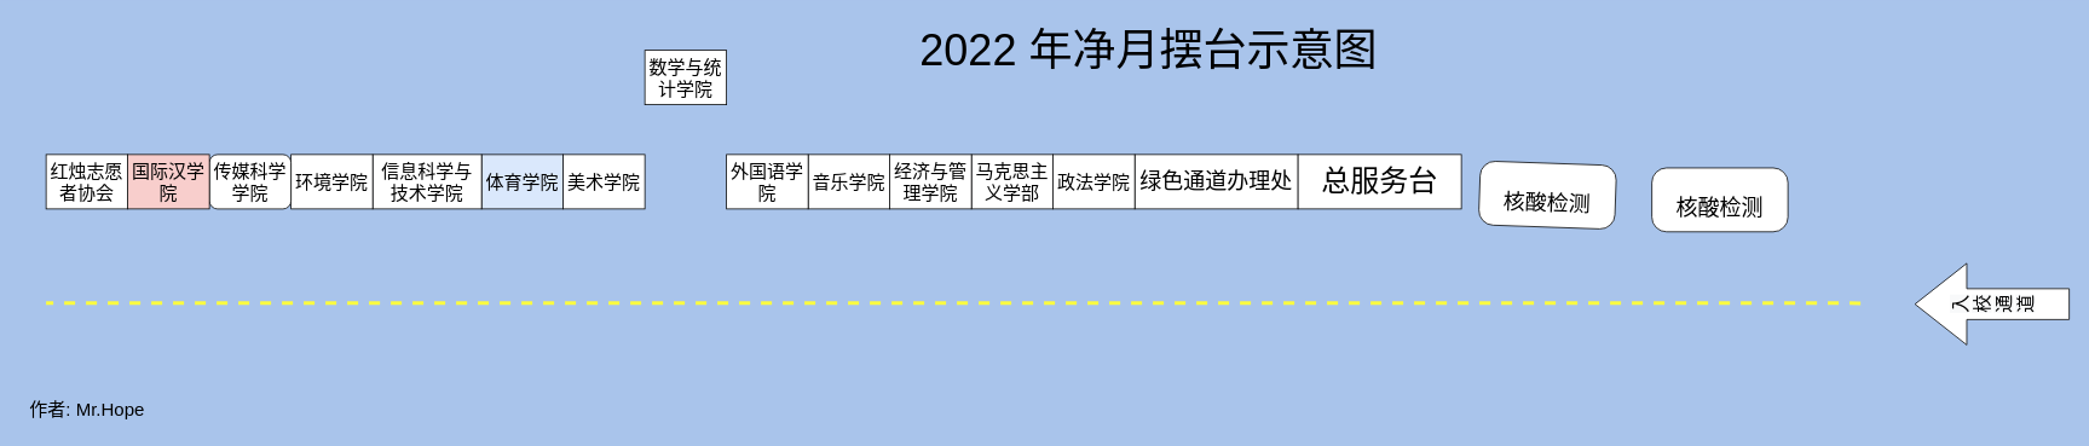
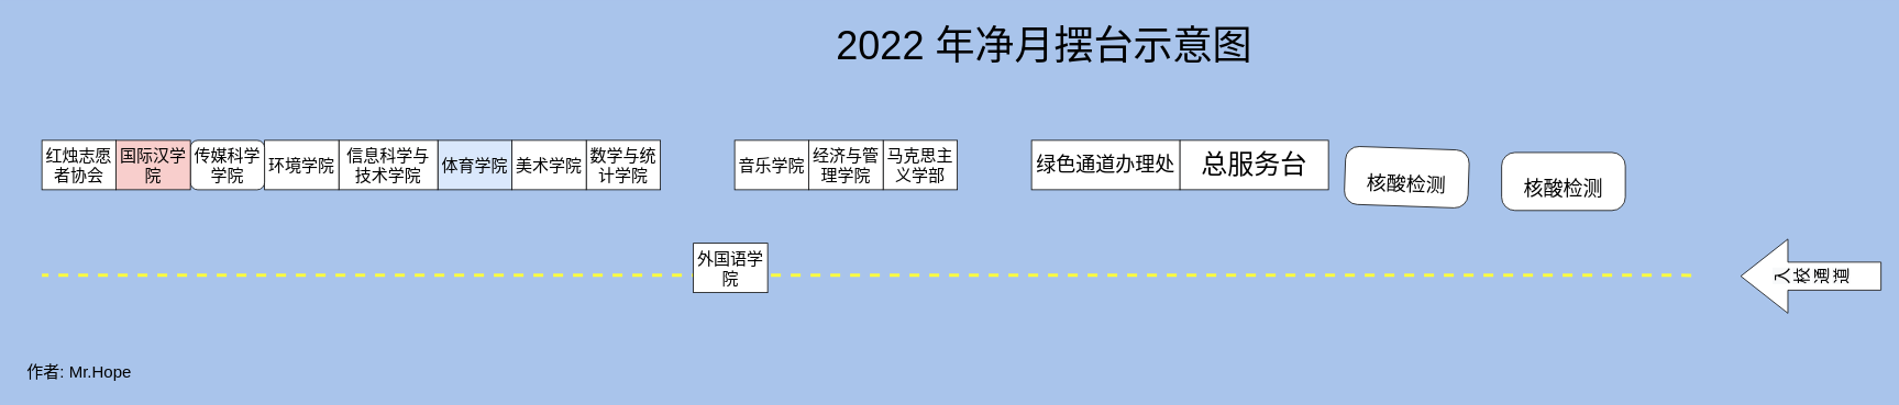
  <mxCell id="0" />
  <mxCell id="1" parent="0" />
  <mxCell id="2" value="&lt;span style=&quot;background-color: rgb(248, 249, 250);&quot;&gt;入&lt;/span&gt;&lt;br&gt;&lt;span style=&quot;background-color: rgb(248, 249, 250);&quot;&gt;校&lt;/span&gt;&lt;br&gt;&lt;span style=&quot;background-color: rgb(248, 249, 250);&quot;&gt;通&lt;/span&gt;&lt;br&gt;&lt;span style=&quot;background-color: rgb(248, 249, 250);&quot;&gt;道&lt;/span&gt;" style="shape=singleArrow;direction=west;whiteSpace=wrap;html=1;rounded=0;fontSize=20;rotation=0;arrowWidth=0.378;arrowSize=0.336;horizontal=0;" vertex="1" parent="1"><mxGeometry x="2110" y="290" width="170" height="90" as="geometry" /></mxCell>
  <mxCell id="3" value="" style="endArrow=none;dashed=1;html=1;strokeWidth=4;rounded=0;fontSize=48;fillColor=#e3c800;strokeColor=#FCFC3F;startSize=10;jumpSize=3;" edge="1" parent="1"><mxGeometry width="50" height="50" relative="1" as="geometry"><mxPoint x="2050" y="334" as="sourcePoint" /><mxPoint x="50" y="333.75" as="targetPoint" /></mxGeometry></mxCell>
  <mxCell id="4" value="2022 年净月摆台示意图" style="text;html=1;resizable=0;autosize=1;align=center;verticalAlign=middle;points=[];fillColor=none;strokeColor=none;rounded=0;fontSize=48;" vertex="1" parent="1"><mxGeometry x="1000" y="20" width="530" height="70" as="geometry" /></mxCell>
  <mxCell id="5" value="绿色通道办理处" style="rounded=0;whiteSpace=wrap;html=1;fontSize=24;" vertex="1" parent="1"><mxGeometry x="1250" y="170" width="180" height="60" as="geometry" /></mxCell>
  <mxCell id="6" value="&lt;font style=&quot;font-size: 20px;&quot;&gt;作者: Mr.Hope&lt;/font&gt;" style="text;html=1;resizable=0;autosize=1;align=center;verticalAlign=middle;points=[];fillColor=none;strokeColor=none;rounded=0;fontSize=20;" vertex="1" parent="1"><mxGeometry x="20" y="430" width="150" height="40" as="geometry" /></mxCell>
  <mxCell id="7" value="&lt;font style=&quot;font-size: 24px;&quot;&gt;核酸检测&lt;/font&gt;" style="rounded=1;whiteSpace=wrap;html=1;fontSize=48;rotation=2;arcSize=23;" vertex="1" parent="1"><mxGeometry x="1630" y="179.56" width="150" height="70.44" as="geometry" /></mxCell>
  <mxCell id="8" value="&lt;font style=&quot;font-size: 24px;&quot;&gt;核酸检测&lt;/font&gt;" style="rounded=1;whiteSpace=wrap;html=1;fontSize=48;rotation=0;arcSize=23;" vertex="1" parent="1"><mxGeometry x="1820" y="184.78" width="150" height="70.44" as="geometry" /></mxCell>
  <mxCell id="9" value="总服务台" style="rounded=0;whiteSpace=wrap;html=1;fontSize=32;" vertex="1" parent="1"><mxGeometry x="1430" y="170" width="180" height="60" as="geometry" /></mxCell>
- <mxCell id="10" value="政法学院" style="rounded=0;whiteSpace=wrap;html=1;fontSize=20;" vertex="1" parent="1"><mxGeometry x="1160" y="170" width="90" height="60" as="geometry" /></mxCell>
  <mxCell id="11" value="马克思主义学部" style="rounded=0;whiteSpace=wrap;html=1;fontSize=20;" vertex="1" parent="1"><mxGeometry x="1070" y="170" width="90" height="60" as="geometry" /></mxCell>
  <mxCell id="12" value="经济与管理学院" style="rounded=0;whiteSpace=wrap;html=1;fontSize=20;" vertex="1" parent="1"><mxGeometry x="980" y="170" width="90" height="60" as="geometry" /></mxCell>
  <mxCell id="13" value="音乐学院" style="rounded=0;whiteSpace=wrap;html=1;fontSize=20;" vertex="1" parent="1"><mxGeometry x="890" y="170" width="90" height="60" as="geometry" /></mxCell>
- <mxCell id="14" value="外国语学院" style="rounded=0;whiteSpace=wrap;html=1;fontSize=20;" vertex="1" parent="1"><mxGeometry x="800" y="170" width="90" height="60" as="geometry" /></mxCell>
- <mxCell id="15" value="数学与统计学院" style="rounded=0;whiteSpace=wrap;html=1;fontSize=20;" vertex="1" parent="1"><mxGeometry x="710" y="55" width="90" height="60" as="geometry" /></mxCell>
+ <mxCell id="14" value="外国语学院" style="rounded=0;whiteSpace=wrap;html=1;fontSize=20;" vertex="1" parent="1"><mxGeometry x="840" y="295" width="90" height="60" as="geometry" /></mxCell>
+ <mxCell id="15" value="数学与统计学院" style="rounded=0;whiteSpace=wrap;html=1;fontSize=20;" vertex="1" parent="1"><mxGeometry x="710" y="170" width="90" height="60" as="geometry" /></mxCell>
  <mxCell id="16" value="美术学院" style="rounded=0;whiteSpace=wrap;html=1;fontSize=20;" vertex="1" parent="1"><mxGeometry x="620" y="170" width="90" height="60" as="geometry" /></mxCell>
  <mxCell id="17" value="体育学院" style="rounded=0;whiteSpace=wrap;html=1;fontSize=20;fillColor=#dae8fc;" vertex="1" parent="1"><mxGeometry x="530" y="170" width="90" height="60" as="geometry" /></mxCell>
  <mxCell id="18" value="信息科学与技术学院" style="rounded=0;whiteSpace=wrap;html=1;fontSize=20;" vertex="1" parent="1"><mxGeometry x="410" y="170" width="120" height="60" as="geometry" /></mxCell>
  <mxCell id="19" value="环境学院" style="rounded=0;whiteSpace=wrap;html=1;fontSize=20;" vertex="1" parent="1"><mxGeometry x="320" y="170" width="90" height="60" as="geometry" /></mxCell>
  <mxCell id="20" value="传媒科学学院" style="whiteSpace=wrap;html=1;fontSize=20;rounded=1;" vertex="1" parent="1"><mxGeometry x="230" y="170" width="90" height="60" as="geometry" /></mxCell>
  <mxCell id="21" value="国际汉学院" style="rounded=0;whiteSpace=wrap;html=1;fontSize=20;fillColor=#f8cecc;" vertex="1" parent="1"><mxGeometry x="140" y="170" width="90" height="60" as="geometry" /></mxCell>
  <mxCell id="22" value="红烛志愿者协会" style="rounded=0;whiteSpace=wrap;html=1;fontSize=20;" vertex="1" parent="1"><mxGeometry x="50" y="170" width="90" height="60" as="geometry" /></mxCell>
